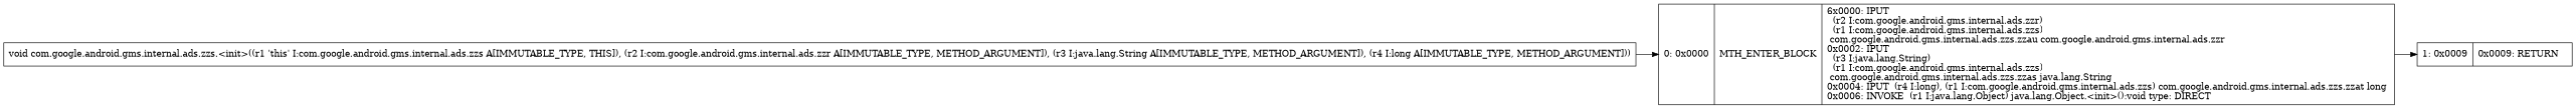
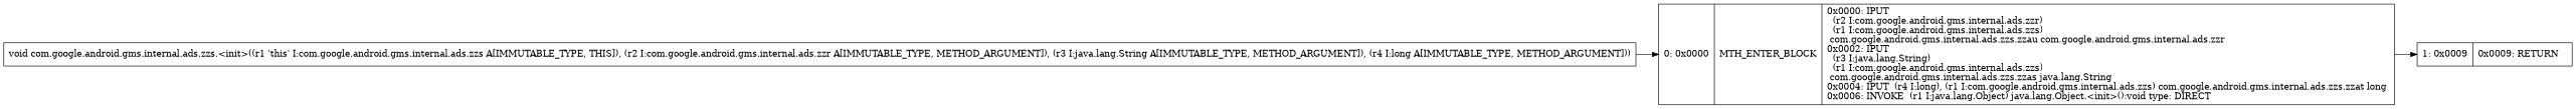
  digraph {
    rankdir=LR
    node [shape=record]
-   n1 [label="{0\:\ 0x0000|MTH_ENTER_BLOCK\l|6x0000: IPUT  \l  (r2 I:com.google.android.gms.internal.ads.zzr)\l  (r1 I:com.google.android.gms.internal.ads.zzs)\l com.google.android.gms.internal.ads.zzs.zzau com.google.android.gms.internal.ads.zzr \l0x0002: IPUT  \l  (r3 I:java.lang.String)\l  (r1 I:com.google.android.gms.internal.ads.zzs)\l com.google.android.gms.internal.ads.zzs.zzas java.lang.String \l0x0004: IPUT  (r4 I:long), (r1 I:com.google.android.gms.internal.ads.zzs) com.google.android.gms.internal.ads.zzs.zzat long \l0x0006: INVOKE  (r1 I:java.lang.Object) java.lang.Object.\<init\>():void type: DIRECT \l}"]
+   n1 [label="{0\:\ 0x0000|MTH_ENTER_BLOCK\l|0x0000: IPUT  \l  (r2 I:com.google.android.gms.internal.ads.zzr)\l  (r1 I:com.google.android.gms.internal.ads.zzs)\l com.google.android.gms.internal.ads.zzs.zzau com.google.android.gms.internal.ads.zzr \l0x0002: IPUT  \l  (r3 I:java.lang.String)\l  (r1 I:com.google.android.gms.internal.ads.zzs)\l com.google.android.gms.internal.ads.zzs.zzas java.lang.String \l0x0004: IPUT  (r4 I:long), (r1 I:com.google.android.gms.internal.ads.zzs) com.google.android.gms.internal.ads.zzs.zzat long \l0x0006: INVOKE  (r1 I:java.lang.Object) java.lang.Object.\<init\>():void type: DIRECT \l}"]
    n2 [label="{1\:\ 0x0009|0x0009: RETURN   \l}"]
    n3 [label="{void com.google.android.gms.internal.ads.zzs.\<init\>((r1 'this' I:com.google.android.gms.internal.ads.zzs A[IMMUTABLE_TYPE, THIS]), (r2 I:com.google.android.gms.internal.ads.zzr A[IMMUTABLE_TYPE, METHOD_ARGUMENT]), (r3 I:java.lang.String A[IMMUTABLE_TYPE, METHOD_ARGUMENT]), (r4 I:long A[IMMUTABLE_TYPE, METHOD_ARGUMENT])) }"]
    n1 -> n2
    n3 -> n1
  }
